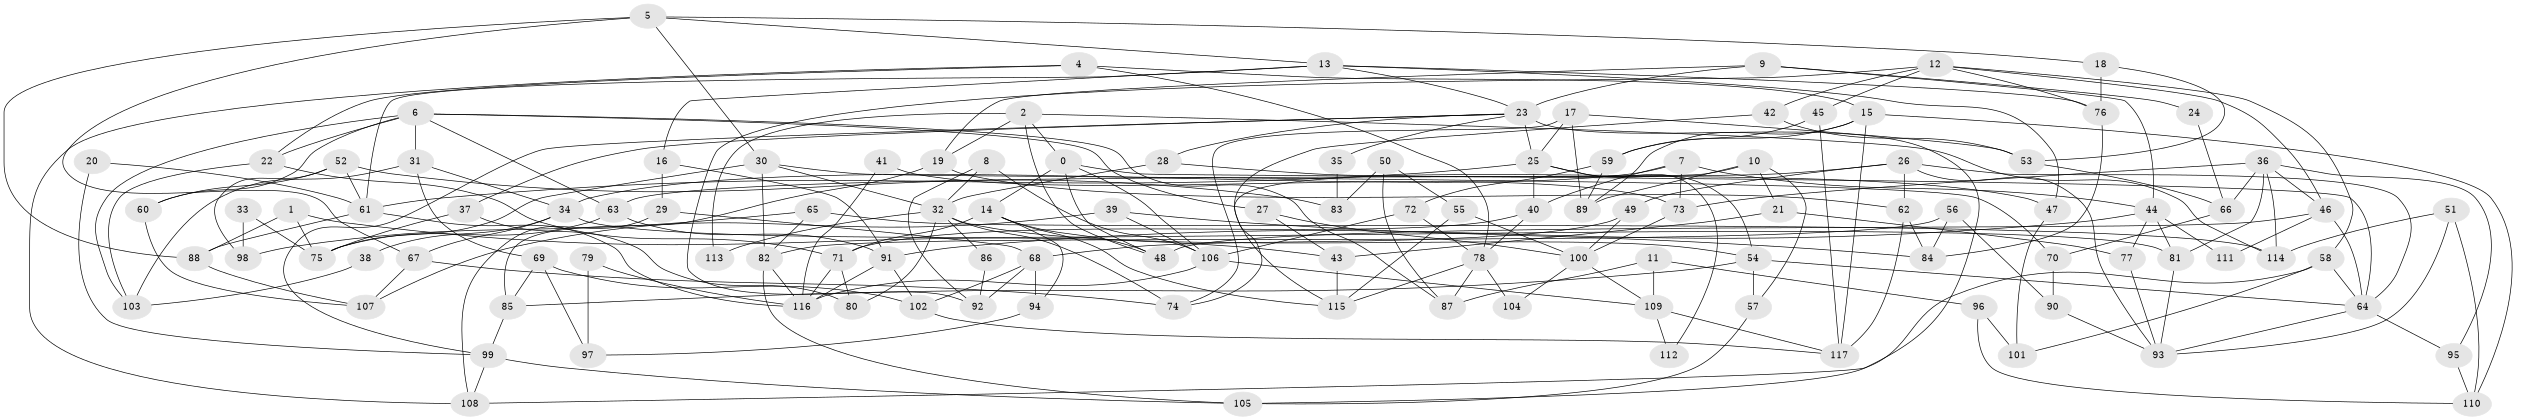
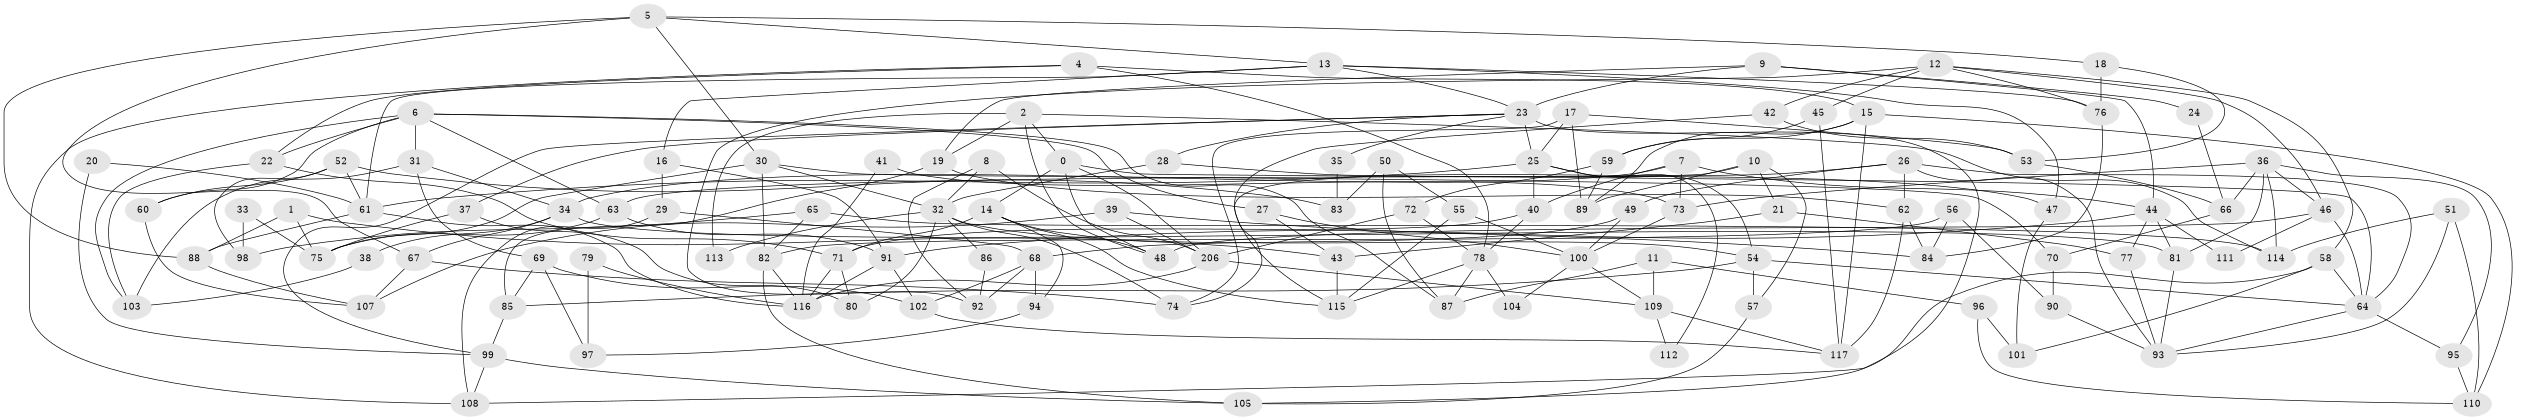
  graph {
    node [color=gray90 style=filled]
    1
    43
    75
    88
    115
    107
    n7 [label=0]
    2
    19
    48
    113
    114
    14
    64
-   106
+   106 [label=206]
    62
    85
    71
    94
    93
    95
    109
    116
    4
    15
    22
    78
    108
    89
    59
    110
    117
    103
    87
    104
    5
    13
    18
    30
    67
    23
    76
    16
    47
    61
    53
    32
    70
    82
    74
    6
    27
    31
    60
    63
    100
    34
    69
    91
    7
    40
    44
    73
    81
    38
    77
    111
    8
    92
    54
    80
    86
    9
    24
    25
    99
    28
    35
    37
    105
    66
    10
    21
    57
    11
    96
    101
    112
    12
    42
    45
    46
    58
    84
    29
    97
    72
    68
    102
    17
    20
    83
    26
    49
    90
    33
    98
    36
    39
    41
    50
    55
    51
    52
    56
    65
    79
    1 -- 43
    1 -- 75
    1 -- 88
    43 -- 115
    88 -- 107
    n7 -- 48
    n7 -- 14
    n7 -- 64
    n7 -- 106
    2 -- n7
    2 -- 19
    2 -- 48
    2 -- 113
    2 -- 114
    19 -- 62
    19 -- 85
    14 -- 115
    14 -- 48
    14 -- 71
    14 -- 94
    64 -- 93
    64 -- 95
    106 -- 109
    106 -- 116
    62 -- 117
    62 -- 84
    85 -- 99
    71 -- 116
    71 -- 80
    94 -- 97
    95 -- 110
    109 -- 117
    109 -- 112
    4 -- 15
    4 -- 22
    4 -- 78
    4 -- 108
    15 -- 89
    15 -- 59
    15 -- 110
    15 -- 117
    22 -- 71
    22 -- 103
    78 -- 115
    78 -- 87
    78 -- 104
    59 -- 89
    59 -- 72
    5 -- 88
    5 -- 13
    5 -- 18
    5 -- 30
    5 -- 67
    13 -- 23
    13 -- 76
    13 -- 16
    13 -- 47
    13 -- 61
    18 -- 76
    18 -- 53
    30 -- 75
    30 -- 32
    30 -- 70
    30 -- 82
    67 -- 107
    67 -- 74
    23 -- 25
    23 -- 99
    23 -- 28
    23 -- 35
    23 -- 37
    23 -- 105
    76 -- 84
    16 -- 91
    16 -- 29
    47 -- 101
    61 -- 88
    61 -- 116
    53 -- 66
    32 -- 113
    32 -- 74
    32 -- 54
    32 -- 80
    32 -- 86
    70 -- 90
    82 -- 116
    82 -- 105
    6 -- 22
    6 -- 103
    6 -- 87
    6 -- 27
    6 -- 31
    6 -- 60
    6 -- 63
    27 -- 43
    27 -- 100
    31 -- 103
    31 -- 34
    31 -- 69
    60 -- 107
    63 -- 75
    63 -- 91
    100 -- 109
    100 -- 104
    34 -- 67
    34 -- 81
    34 -- 38
    69 -- 85
    69 -- 97
    69 -- 102
    91 -- 116
    91 -- 102
    7 -- 34
    7 -- 40
    7 -- 44
    7 -- 73
    40 -- 71
    40 -- 78
    44 -- 91
    44 -- 81
    44 -- 77
    44 -- 111
    73 -- 100
    81 -- 93
    38 -- 103
    77 -- 93
    8 -- 106
    8 -- 32
    8 -- 92
    54 -- 64
    54 -- 85
    54 -- 57
    86 -- 92
    9 -- 19
    9 -- 23
    9 -- 44
    9 -- 24
    24 -- 66
    25 -- 61
    25 -- 40
    25 -- 54
    25 -- 112
    99 -- 108
    99 -- 105
    28 -- 47
    28 -- 32
    35 -- 83
    37 -- 75
    37 -- 80
    66 -- 70
    10 -- 89
    10 -- 74
    10 -- 21
    10 -- 57
    21 -- 43
    21 -- 77
    57 -- 105
    11 -- 109
    11 -- 87
    11 -- 96
    96 -- 110
    96 -- 101
    12 -- 76
    12 -- 92
    12 -- 42
    12 -- 45
    12 -- 46
    12 -- 58
    42 -- 115
    42 -- 53
    45 -- 59
    45 -- 117
    46 -- 48
    46 -- 64
    46 -- 111
    58 -- 64
    58 -- 108
    58 -- 101
    29 -- 108
    29 -- 68
    72 -- 106
    72 -- 78
    68 -- 94
    68 -- 92
    68 -- 102
    102 -- 117
    17 -- 89
    17 -- 53
    17 -- 74
    17 -- 25
    20 -- 61
    20 -- 99
    26 -- 64
    26 -- 62
    26 -- 93
    26 -- 63
    26 -- 49
    49 -- 100
    49 -- 68
    90 -- 93
    33 -- 75
    33 -- 98
    36 -- 114
    36 -- 95
    36 -- 73
    36 -- 81
    36 -- 66
    36 -- 46
    39 -- 107
    39 -- 106
    39 -- 84
    41 -- 116
    41 -- 73
    50 -- 87
    50 -- 83
    50 -- 55
    55 -- 115
    55 -- 100
    51 -- 114
    51 -- 93
    51 -- 110
    52 -- 61
    52 -- 60
    52 -- 83
    52 -- 98
    56 -- 82
    56 -- 84
    56 -- 90
    65 -- 114
    65 -- 82
    65 -- 98
    79 -- 116
    79 -- 97
  }
